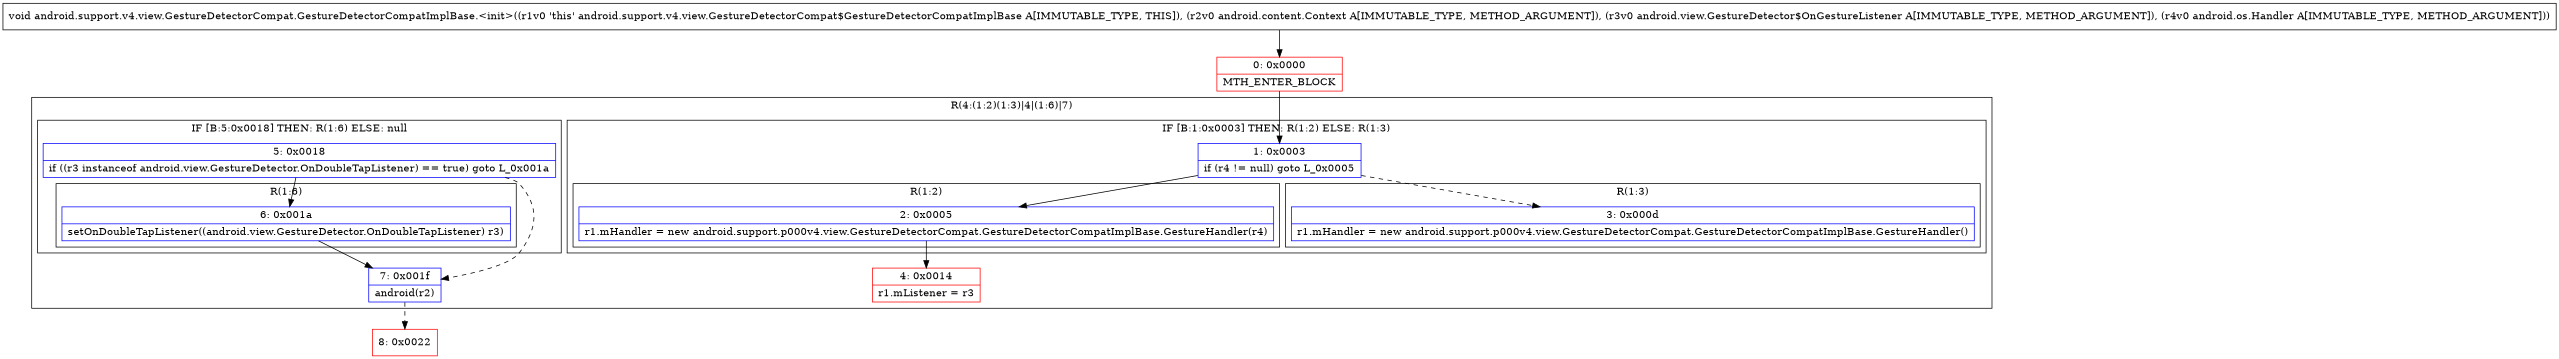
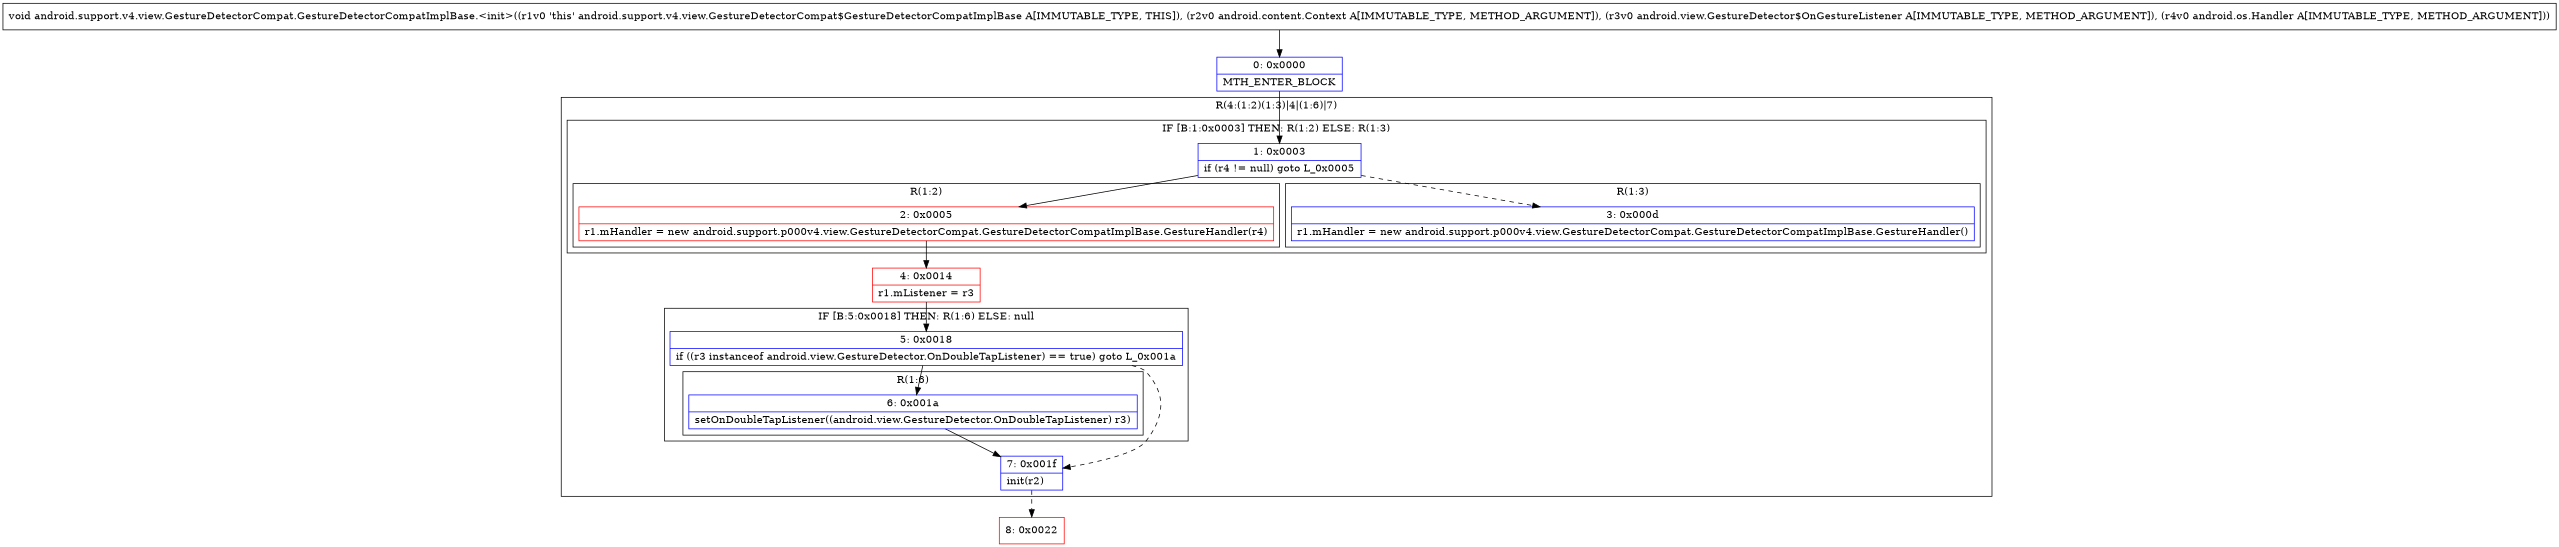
  digraph {
    node [color=blue shape=record]
-   n1 [label="{2\:\ 0x0005|r1.mHandler = new android.support.p000v4.view.GestureDetectorCompat.GestureDetectorCompatImplBase.GestureHandler(r4)\l}"]
+   n1 [color=red label="{2\:\ 0x0005|r1.mHandler = new android.support.p000v4.view.GestureDetectorCompat.GestureDetectorCompatImplBase.GestureHandler(r4)\l}"]
    n2 [label="{3\:\ 0x000d|r1.mHandler = new android.support.p000v4.view.GestureDetectorCompat.GestureDetectorCompatImplBase.GestureHandler()\l}"]
    n3 [label="{1\:\ 0x0003|if (r4 != null) goto L_0x0005\l}"]
    n4 [label="{6\:\ 0x001a|setOnDoubleTapListener((android.view.GestureDetector.OnDoubleTapListener) r3)\l}"]
    n5 [label="{5\:\ 0x0018|if ((r3 instanceof android.view.GestureDetector.OnDoubleTapListener) == true) goto L_0x001a\l}"]
    n6 [color=red label="{4\:\ 0x0014|r1.mListener = r3\l}"]
-   n7 [label="{7\:\ 0x001f|android(r2)\l}"]
+   n7 [label="{7\:\ 0x001f|init(r2)\l}"]
    n8 [color=red label="{8\:\ 0x0022}"]
-   n9 [color=red label="{0\:\ 0x0000|MTH_ENTER_BLOCK\l}"]
+   n9 [label="{0\:\ 0x0000|MTH_ENTER_BLOCK\l}"]
    n10 [label="{void android.support.v4.view.GestureDetectorCompat.GestureDetectorCompatImplBase.\<init\>((r1v0 'this' android.support.v4.view.GestureDetectorCompat$GestureDetectorCompatImplBase A[IMMUTABLE_TYPE, THIS]), (r2v0 android.content.Context A[IMMUTABLE_TYPE, METHOD_ARGUMENT]), (r3v0 android.view.GestureDetector$OnGestureListener A[IMMUTABLE_TYPE, METHOD_ARGUMENT]), (r4v0 android.os.Handler A[IMMUTABLE_TYPE, METHOD_ARGUMENT])) }" color=""]
    subgraph cluster_1 {
      label="R(4:(1:2)(1:3)|4|(1:6)|7)"
      n6
      n7
      subgraph cluster_2 {
        label="IF [B:1:0x0003] THEN: R(1:2) ELSE: R(1:3)"
        n3
        subgraph cluster_3 {
          label="R(1:2)"
          n1
        }
        subgraph cluster_4 {
          label="R(1:3)"
          n2
        }
      }
      subgraph cluster_5 {
        label="IF [B:5:0x0018] THEN: R(1:6) ELSE: null"
        n5
        subgraph cluster_6 {
          label="R(1:6)"
          n4
        }
      }
    }
    n1 -> n6
    n3 -> n1
    n3 -> n2 [style=dashed]
    n4 -> n7
    n5 -> n4
    n5 -> n7 [style=dashed]
+   n6 -> n5
    n7 -> n8 [style=dashed]
    n9 -> n3
    n10 -> n9
  }
